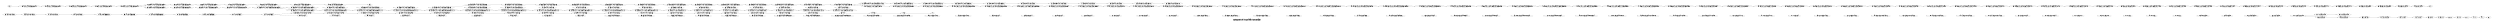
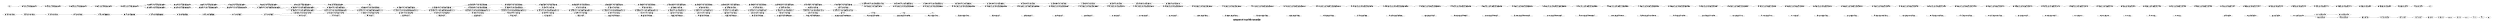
  digraph {
    label="Tree-decomposition of width 4 for register allocator (function _send_packet)"
    rankdir=LR
    n1 [label="0 | : "]
    n2 [label="1 | 115 : "]
    n3 [label="2 | 114 115 : "]
    n4 [label="3 | 45 114 : 0 13 14 37 38 "]
    n5 [label="234 | 114 : "]
    n6 [label="4 | 45 113 114 : 0 13 14 37 38 "]
    n7 [label="5 | 45 112 113 114 : 0 13 14 37 38 "]
    n8 [label="6 | 45 111 112 114 : 0 13 14 37 38 "]
    n9 [label="233 | 45 112 114 : 0 13 14 37 38 "]
    n10 [label="7 | 45 110 111 114 : 0 13 14 37 38 "]
    n11 [label="232 | 45 111 114 : 0 13 14 37 38 "]
    n12 [label="8 | 45 109 110 114 : 0 13 14 37 38 "]
    n13 [label="231 | 45 110 114 : 0 13 14 37 38 "]
    n14 [label="9 | 45 108 109 114 : 0 13 14 37 38 "]
    n15 [label="230 | 45 109 114 : 0 13 14 37 38 "]
    n16 [label="10 | 45 107 108 114 : 0 13 14 37 38 79 80 "]
    n17 [label="229 | 45 108 114 : 0 13 14 37 38 "]
    n18 [label="11 | 45 106 107 114 : 0 13 14 37 38 77 78 79 80 "]
    n19 [label="228 | 45 107 114 : 0 13 14 37 38 79 80 "]
    n20 [label="12 | 45 105 106 114 : 0 13 14 37 38 77 78 79 80 "]
    n21 [label="227 | 45 106 114 : 0 13 14 37 38 77 78 79 80 "]
    n22 [label="13 | 45 104 105 114 : 0 13 14 37 38 77 78 "]
    n23 [label="226 | 45 105 114 : 0 13 14 37 38 77 78 "]
    n24 [label="14 | 45 103 104 114 : 0 13 14 37 38 "]
    n25 [label="225 | 45 104 114 : 0 13 14 37 38 "]
    n26 [label="15 | 45 102 103 104 114 : 0 13 14 37 38 "]
    n27 [label="16 | 45 101 102 104 114 : 0 13 14 37 38 75 76 "]
    n28 [label="224 | 45 102 104 114 : 0 13 14 37 38 "]
    n29 [label="17 | 45 100 101 104 114 : 0 13 14 37 38 45 46 75 76 "]
    n30 [label="223 | 45 101 104 114 : 0 13 14 37 38 75 76 "]
    n31 [label="18 | 45 99 100 104 114 : 0 13 14 37 38 45 46 73 74 75 76 "]
    n32 [label="222 | 45 100 104 114 : 0 13 14 37 38 45 46 75 76 "]
    n33 [label="19 | 45 98 99 104 114 : 0 13 14 37 38 45 46 73 74 75 76 "]
    n34 [label="221 | 45 99 104 114 : 0 13 14 37 38 45 46 73 74 75 76 "]
    n35 [label="20 | 45 97 98 104 114 : 0 13 14 37 38 45 46 73 74 "]
    n36 [label="220 | 45 98 104 114 : 0 13 14 37 38 45 46 73 74 "]
    n37 [label="21 | 45 96 97 104 114 : 0 13 14 37 38 45 46 71 72 "]
    n38 [label="219 | 45 97 104 114 : 0 13 14 37 38 45 46 "]
    n39 [label="22 | 45 95 96 104 114 : 0 13 14 37 38 45 46 67 68 69 70 71 72 "]
    n40 [label="218 | 45 96 104 114 : 0 13 14 37 38 45 46 71 72 "]
    n41 [label="23 | 45 94 95 104 114 : 0 13 14 37 38 45 46 67 68 69 70 71 72 "]
    n42 [label="217 | 45 95 104 114 : 0 13 14 37 38 45 46 67 68 69 70 71 72 "]
    n43 [label="24 | 45 93 94 104 114 : 0 13 14 37 38 45 46 57 58 67 68 69 70 71 72 "]
    n44 [label="216 | 45 94 104 114 : 0 13 14 37 38 45 46 67 68 69 70 71 72 "]
    n45 [label="25 | 45 92 93 104 114 : 0 13 14 37 38 45 46 57 58 67 68 69 70 71 72 "]
    n46 [label="215 | 45 93 104 114 : 0 13 14 37 38 45 46 57 58 67 68 69 70 71 72 "]
    n47 [label="26 | 45 91 92 104 114 : 0 13 14 37 38 45 46 57 58 67 68 69 70 71 72 "]
    n48 [label="214 | 45 92 104 114 : 0 13 14 37 38 45 46 57 58 67 68 69 70 71 72 "]
    n49 [label="27 | 86 89 90 : 0 13 14 45 46 57 58 67 68 69 70 "]
    n50 [label="122 | 86 90 : 0 13 14 45 46 57 58 67 68 69 70 "]
    n51 [label="115 | 86 90 91 : 0 13 14 45 46 57 58 67 68 69 70 "]
    n52 [label="28 | 86 88 91 : 0 13 14 45 46 57 58 67 68 69 70 "]
    n53 [label="124 | 86 88 : 0 13 14 45 46 57 58 67 68 69 70 "]
    n54 [label="29 | 86 87 88 : 0 13 14 45 46 57 58 67 68 69 70 "]
    n55 [label="239 | 87 88 : 13 14 45 46 57 58 67 68 69 70 "]
    n56 [label="240 | 88 : 13 14 45 46 57 58 67 68 69 70 "]
    n57 [label="30 | 45 85 86 104 114 : 0 13 14 37 38 45 46 57 58 "]
    n58 [label="211 | 45 85 104 114 : 0 13 14 37 38 45 46 57 58 "]
    n59 [label="31 | 45 84 85 104 114 : 0 13 14 37 38 45 46 57 58 "]
    n60 [label="118 | 45 84 85 104 114 : 0 13 14 37 38 45 46 57 58 "]
    n61 [label="119 | 45 84 85 104 114 : 0 13 14 37 38 45 46 57 58 "]
    n62 [label="159 | 45 84 85 104 : 0 13 14 37 38 45 46 57 58 "]
    n63 [label="245 | 45 85 104 114 : 0 13 14 37 38 45 46 57 58 "]
    n64 [label="32 | 45 83 84 85 104 : 0 13 14 37 38 45 46 57 58 "]
    n65 [label="158 | 45 83 85 104 : 0 13 14 37 38 45 46 57 58 "]
    n66 [label="33 | 45 82 83 85 104 : 0 13 14 37 38 45 46 57 58 "]
    n67 [label="157 | 45 82 85 104 : 0 13 14 37 38 45 46 57 58 "]
    n68 [label="34 | 45 81 82 85 104 : 0 13 14 37 38 45 46 57 58 "]
    n69 [label="156 | 45 81 85 104 : 0 13 14 37 38 45 46 57 58 "]
    n70 [label="35 | 45 80 81 85 104 : 0 13 14 37 38 45 46 57 58 "]
    n71 [label="155 | 45 80 85 104 : 0 13 14 37 38 45 46 57 58 "]
    n72 [label="36 | 45 79 80 85 104 : 0 13 14 37 38 45 46 57 58 "]
    n73 [label="154 | 45 79 85 104 : 0 13 14 37 38 45 46 57 58 "]
    n74 [label="37 | 45 78 79 85 104 : 0 13 14 37 38 45 46 57 58 "]
    n75 [label="153 | 45 78 85 104 : 0 13 14 37 38 45 46 57 58 "]
    n76 [label="38 | 45 77 78 85 104 : 0 13 14 37 38 45 46 57 58 65 66 "]
    n77 [label="152 | 45 77 85 104 : 0 13 14 37 38 45 46 57 58 65 66 "]
    n78 [label="39 | 45 76 77 85 104 : 0 13 14 37 38 45 46 57 58 63 64 65 66 "]
    n79 [label="151 | 45 76 85 104 : 0 13 14 37 38 45 46 57 58 63 64 65 66 "]
    n80 [label="40 | 45 75 76 85 104 : 0 13 14 37 38 45 46 57 58 63 64 65 66 "]
    n81 [label="150 | 45 75 85 104 : 0 13 14 37 38 45 46 57 58 63 64 "]
    n82 [label="41 | 45 74 75 85 104 : 0 13 14 37 38 45 46 57 58 63 64 "]
    n83 [label="149 | 45 74 85 104 : 0 13 14 37 38 45 46 57 58 "]
    n84 [label="42 | 45 73 74 85 104 : 0 13 14 37 38 45 46 57 58 61 62 "]
    n85 [label="148 | 45 73 85 104 : 0 13 14 37 38 45 46 57 58 61 62 "]
    n86 [label="43 | 45 72 73 85 104 : 0 13 14 37 38 45 46 57 58 61 62 "]
    n87 [label="147 | 45 72 85 104 : 0 13 14 37 38 45 46 57 58 61 62 "]
    n88 [label="44 | 45 71 72 85 104 : 0 13 14 37 38 45 46 57 58 59 60 61 62 "]
    n89 [label="146 | 45 71 85 104 : 0 13 14 37 38 45 46 57 58 59 60 61 62 "]
    n90 [label="45 | 45 70 71 85 104 : 0 13 14 37 38 39 40 45 46 57 58 59 60 61 62 "]
    n91 [label="145 | 45 70 85 104 : 0 13 14 37 38 39 40 45 46 57 58 59 60 "]
    n92 [label="46 | 45 69 70 85 104 : 0 13 14 37 38 39 40 45 46 55 56 57 58 59 60 "]
    n93 [label="241 | 45 69 85 104 : 0 13 14 37 38 39 40 45 46 55 56 57 58 "]
    n94 [label="144 | 45 69 104 : 0 13 14 37 38 39 40 45 46 55 56 57 58 "]
    n95 [label="47 | 45 68 69 104 : 0 13 14 37 38 39 40 45 46 55 56 57 58 "]
    n96 [label="143 | 45 68 104 : 0 13 14 37 38 39 40 45 46 55 56 57 58 "]
    n97 [label="48 | 45 67 68 104 : 0 13 14 37 38 39 40 45 46 53 54 55 56 57 58 "]
    n98 [label="142 | 45 67 104 : 0 13 14 37 38 39 40 45 46 53 54 55 56 "]
    n99 [label="49 | 45 66 67 104 : 0 13 14 37 38 39 40 45 46 53 54 55 56 "]
    n100 [label="141 | 45 66 104 : 0 13 14 37 38 39 40 45 46 53 54 55 56 "]
    n101 [label="50 | 45 65 66 104 : 0 13 14 37 38 39 40 45 46 53 54 55 56 "]
    n102 [label="140 | 45 65 104 : 0 13 14 37 38 39 40 45 46 53 54 "]
    n103 [label="51 | 45 64 65 104 : 0 13 14 37 38 39 40 45 46 51 52 53 54 "]
    n104 [label="139 | 45 64 104 : 0 13 14 37 38 39 40 45 46 51 52 "]
    n105 [label="52 | 45 63 64 104 : 0 13 14 37 38 39 40 45 46 51 52 "]
    n106 [label="138 | 45 63 104 : 0 13 14 37 38 39 40 45 46 51 52 "]
    n107 [label="53 | 45 62 63 104 : 0 13 14 37 38 39 40 45 46 49 50 51 52 "]
    n108 [label="137 | 45 62 104 : 0 13 14 37 38 39 40 45 46 49 50 "]
    n109 [label="54 | 45 61 62 104 : 0 13 14 37 38 39 40 45 46 49 50 "]
    n110 [label="136 | 45 61 104 : 0 13 14 37 38 39 40 45 46 49 50 "]
    n111 [label="55 | 45 60 61 104 : 0 13 14 37 38 39 40 45 46 47 48 49 50 "]
    n112 [label="135 | 45 60 104 : 0 13 14 37 38 39 40 45 46 47 48 "]
    n113 [label="56 | 45 59 60 104 : 0 13 14 37 38 39 40 45 46 47 48 "]
    n114 [label="134 | 45 59 104 : 0 13 14 37 38 39 40 45 46 47 48 "]
    n115 [label="57 | 45 58 59 104 : 0 13 14 37 38 39 40 45 46 47 48 "]
    n116 [label="242 | 45 58 104 : 0 13 14 37 38 39 40 45 46 "]
    n117 [label="133 | 45 58 : 0 13 14 37 38 39 40 45 46 "]
    n118 [label="58 | 45 57 58 : 0 13 14 37 38 39 40 43 44 45 46 "]
    n119 [label="132 | 45 57 : 0 13 14 37 38 39 40 43 44 45 46 "]
    n120 [label="59 | 45 56 57 : 0 13 14 37 38 39 40 43 44 45 46 "]
    n121 [label="131 | 45 56 : 0 13 14 37 38 39 40 43 44 "]
    n122 [label="60 | 45 55 56 : 0 13 14 37 38 39 40 41 42 43 44 "]
    n123 [label="130 | 45 55 : 0 13 14 37 38 39 40 41 42 "]
    n124 [label="61 | 45 54 55 : 0 13 14 37 38 39 40 41 42 "]
    n125 [label="129 | 45 54 : 0 13 14 37 38 39 40 41 42 "]
    n126 [label="62 | 45 53 54 : 0 13 14 37 38 39 40 41 42 "]
    n127 [label="128 | 45 53 : 0 13 14 37 38 39 40 "]
    n128 [label="63 | 45 52 53 : 0 13 14 37 38 39 40 "]
    n129 [label="243 | 52 53 : 0 13 14 39 40 "]
    n130 [label="244 | 53 : 0 13 14 39 40 "]
    n131 [label="64 | 45 51 114 : 0 13 14 37 38 "]
    n132 [label="209 | 45 51 : 0 13 14 37 38 "]
    n133 [label="65 | 45 50 51 : 0 13 14 37 38 "]
    n134 [label="208 | 45 50 : 0 13 14 37 38 "]
    n135 [label="66 | 45 49 50 : 0 13 14 37 38 "]
    n136 [label="207 | 45 49 : 0 13 14 37 38 "]
    n137 [label="67 | 45 48 49 : 0 13 14 37 38 "]
    n138 [label="206 | 45 48 : 0 13 14 37 38 "]
    n139 [label="68 | 45 47 48 : 0 13 14 37 38 "]
    n140 [label="205 | 45 47 : 0 13 14 37 38 "]
    n141 [label="69 | 45 46 47 : 0 13 14 37 38 "]
    n142 [label="247 | 45 47 : 0 13 14 37 38 "]
    n143 [label="204 | 45 : 0 13 14 37 38 "]
    n144 [label="70 | 44 45 : 0 13 14 35 36 37 38 "]
    n145 [label="203 | 44 : 0 13 14 35 36 37 38 "]
    n146 [label="71 | 43 44 : 0 13 14 33 34 35 36 37 38 "]
    n147 [label="202 | 43 : 0 13 14 33 34 35 36 "]
    n148 [label="72 | 42 43 : 0 13 14 33 34 35 36 "]
    n149 [label="201 | 42 : 0 13 14 33 34 "]
    n150 [label="73 | 41 42 : 0 13 14 33 34 "]
    n151 [label="200 | 41 : 0 13 14 "]
    n152 [label="74 | 40 41 : 0 13 14 "]
    n153 [label="199 | 40 : 0 13 14 "]
    n154 [label="75 | 39 40 : 0 13 14 "]
    n155 [label="198 | 39 : 0 13 14 "]
    n156 [label="76 | 38 39 : 0 13 14 "]
    n157 [label="197 | 38 : 0 13 14 "]
    n158 [label="77 | 37 38 : 0 13 14 "]
    n159 [label="196 | 37 : 0 13 14 "]
    n160 [label="78 | 36 37 : 0 13 14 27 28 31 32 "]
    n161 [label="195 | 36 : 0 13 14 27 28 31 32 "]
    n162 [label="79 | 35 36 : 0 13 14 27 28 31 32 "]
    n163 [label="194 | 35 : 0 13 14 27 28 31 32 "]
    n164 [label="80 | 34 35 : 0 13 14 27 28 31 32 "]
    n165 [label="193 | 34 : 0 13 14 27 28 31 32 "]
    n166 [label="81 | 33 34 : 0 13 14 27 28 29 30 31 32 "]
    n167 [label="192 | 33 : 0 13 14 27 28 29 30 31 32 "]
    n168 [label="82 | 32 33 : 0 5 6 13 14 27 28 29 30 31 32 "]
    n169 [label="191 | 32 : 0 5 6 13 14 27 28 29 30 "]
    n170 [label="83 | 31 32 : 0 5 6 13 14 27 28 29 30 "]
    n171 [label="190 | 31 : 0 5 6 13 14 27 28 "]
    n172 [label="84 | 30 31 : 0 5 6 13 14 27 28 "]
    n173 [label="189 | 30 : 0 5 6 13 14 "]
    n174 [label="85 | 29 30 : 0 5 6 13 14 "]
    n175 [label="188 | 29 : 0 5 6 13 14 "]
    n176 [label="86 | 28 29 : 0 5 6 13 14 "]
    n177 [label="187 | 28 : 0 5 6 13 14 "]
    n178 [label="87 | 27 28 : 0 5 6 13 14 "]
    n179 [label="186 | 27 : 0 5 6 13 14 "]
    n180 [label="88 | 25 27 : 0 5 6 13 14 25 26 "]
    n181 [label="89 | 25 26 27 : 0 5 6 13 14 25 26 "]
    n182 [label="248 | 25 27 : 0 5 6 13 14 25 26 "]
    n183 [label="185 | 25 : 0 5 6 13 14 25 26 "]
    n184 [label="90 | 24 25 : 0 5 6 13 14 25 26 "]
    n185 [label="184 | 24 : 0 5 6 13 14 25 26 "]
    n186 [label="91 | 23 24 : 0 5 6 13 14 23 24 25 26 "]
    n187 [label="183 | 23 : 0 5 6 13 14 23 24 "]
    n188 [label="92 | 22 23 : 0 5 6 13 14 19 20 23 24 "]
    n189 [label="182 | 22 : 0 5 6 13 14 19 20 23 24 "]
    n190 [label="93 | 21 22 : 0 5 6 13 14 19 20 21 22 23 24 "]
    n191 [label="181 | 21 : 0 5 6 13 14 19 20 21 22 23 24 "]
    n192 [label="94 | 20 21 : 0 5 6 13 14 19 20 21 22 23 24 "]
    n193 [label="180 | 20 : 0 5 6 13 14 19 20 21 22 "]
    n194 [label="95 | 19 20 : 0 5 6 13 14 17 18 19 20 21 22 "]
    n195 [label="179 | 19 : 0 5 6 13 14 17 18 19 20 "]
    n196 [label="96 | 18 19 : 0 5 6 13 14 17 18 19 20 "]
    n197 [label="178 | 18 : 0 5 6 13 14 17 18 "]
    n198 [label="97 | 17 18 : 0 5 6 13 14 17 18 "]
    n199 [label="177 | 17 : 0 5 6 13 14 "]
    n200 [label="98 | 16 17 : 0 5 6 13 14 15 16 "]
    n201 [label="176 | 16 : 0 5 6 13 14 15 16 "]
    n202 [label="99 | 15 16 : 0 5 6 11 12 13 14 15 16 "]
    n203 [label="175 | 15 : 0 5 6 11 12 13 14 15 16 "]
    n204 [label="100 | 14 15 : 0 5 6 11 12 13 14 15 16 "]
    n205 [label="174 | 14 : 0 5 6 11 12 13 14 15 16 "]
    n206 [label="101 | 13 14 : 0 5 6 11 12 13 14 15 16 "]
    n207 [label="173 | 13 : 0 5 6 11 12 13 14 "]
    n208 [label="102 | 12 13 : 0 5 6 11 12 13 14 "]
    n209 [label="172 | 12 : 0 5 6 11 12 "]
    n210 [label="103 | 11 12 : 0 5 6 11 12 "]
    n211 [label="171 | 11 : 0 5 6 "]
    n212 [label="104 | 10 11 : 0 5 6 "]
    n213 [label="170 | 10 : 0 5 6 "]
-   n214 [label="105 | 9 10 : 0 5 6 9 10 "]
    n215 [label="169 | 9 : 0 5 6 9 10 "]
    n216 [label="106 | 8 9 : 0 3 4 5 6 9 10 "]
    n217 [label="168 | 8 : 0 3 4 5 6 9 10 "]
    n218 [label="107 | 7 8 : 0 3 4 5 6 7 8 9 10 "]
    n219 [label="167 | 7 : 0 3 4 5 6 7 8 9 10 "]
    n220 [label="166 | 6 : 0 3 4 5 6 7 8 "]
    n221 [label="108 | 6 7 : 0 3 4 5 6 7 8 9 10 "]
    n222 [label="109 | 5 6 : 0 3 4 5 6 7 8 "]
    n223 [label="165 | 5 : 0 3 4 5 6 "]
    n224 [label="110 | 4 5 : 0 1 2 3 4 5 6 "]
    n225 [label="164 | 4 : 0 1 2 3 4 "]
    n226 [label="111 | 3 4 : 0 1 2 3 4 "]
    n227 [label="163 | 3 : 0 1 2 "]
    n228 [label="112 | 2 3 : 0 1 2 "]
    n229 [label="162 | 2 : 0 "]
    n230 [label="113 | 1 2 : 0 "]
    n231 [label="161 | 1 : "]
    n232 [label="114 | 0 1 : "]
    n233 [label="249 | 1 : "]
    n234 [label="160 | : "]
    n235 [label="116 | 86 90 91 : 0 13 14 45 46 57 58 67 68 69 70 "]
    n236 [label="251 | 86 90 91 : 0 13 14 45 46 57 58 67 68 69 70 "]
    n237 [label="125 | 86 91 : 0 13 14 45 46 57 58 67 68 69 70 "]
    n238 [label="126 | 86 91 : 0 13 14 45 46 57 58 67 68 69 70 "]
    n239 [label="117 | 45 86 91 104 114 : 0 13 14 37 38 45 46 57 58 67 68 69 70 "]
    n240 [label="120 | 45 86 91 104 114 : 0 13 14 37 38 45 46 57 58 67 68 69 70 "]
    n241 [label="250 | 45 86 91 104 114 : 0 13 14 37 38 45 46 57 58 67 68 69 70 "]
    n242 [label="212 | 45 86 104 114 : 0 13 14 37 38 45 46 57 58 "]
    n243 [label="213 | 45 91 104 114 : 0 13 14 37 38 45 46 57 58 67 68 69 70 "]
    n244 [label="246 | 45 104 114 : 0 13 14 37 38 "]
    n245 [label="121 | : "]
    n246 [label="238 | 90 : 13 14 45 46 57 58 67 68 69 70 "]
    n247 [label="237 | 89 90 : 13 14 45 46 57 58 67 68 69 70 "]
    n248 [label="123 | : "]
    n249 [label="236 | 86 91 114 : 0 13 14 45 46 57 58 67 68 69 70 "]
    n250 [label="235 | 86 91 104 114 : 0 13 14 45 46 57 58 67 68 69 70 "]
    n251 [label="127 | : "]
    n252 [label="210 | 45 114 : 0 13 14 37 38 "]
    n2 -> n1
    n3 -> n2
    n4 -> n5
    n5 -> n3
    n6 -> n4
    n7 -> n6
    n8 -> n9
    n9 -> n7
    n10 -> n11
    n11 -> n8
    n12 -> n13
    n13 -> n10
    n14 -> n15
    n15 -> n12
    n16 -> n17
    n17 -> n14
    n18 -> n19
    n19 -> n16
    n20 -> n21
    n21 -> n18
    n22 -> n23
    n24 -> n25
    n25 -> n22
    n26 -> n24
    n27 -> n28
    n28 -> n26
    n29 -> n30
    n30 -> n27
    n31 -> n32
    n32 -> n29
    n33 -> n34
    n35 -> n36
    n36 -> n33
    n37 -> n38
    n38 -> n35
    n39 -> n40
    n40 -> n37
    n41 -> n42
    n42 -> n39
    n43 -> n44
    n44 -> n41
    n45 -> n46
    n46 -> n43
    n47 -> n48
    n48 -> n45
    n49 -> n50
    n50 -> n51
    n51 -> n235
    n51 -> n236
    n52 -> n53
    n53 -> n54
    n54 -> n55
    n55 -> n56
    n56 -> n248
    n57 -> n58
    n58 -> n59
    n59 -> n60
    n59 -> n61
    n60 -> n62
    n61 -> n63
    n62 -> n64
    n63 -> n244
    n64 -> n65
    n65 -> n66
    n66 -> n67
    n67 -> n68
    n68 -> n69
    n69 -> n70
    n70 -> n71
    n71 -> n72
    n72 -> n73
    n73 -> n74
    n74 -> n31
    n74 -> n75
    n75 -> n76
    n76 -> n77
    n77 -> n78
    n78 -> n79
    n79 -> n80
    n80 -> n81
    n81 -> n82
    n82 -> n83
    n83 -> n84
    n84 -> n85
    n85 -> n86
    n86 -> n87
    n87 -> n88
    n88 -> n89
    n89 -> n90
    n90 -> n91
    n91 -> n92
    n92 -> n93
    n93 -> n94
    n94 -> n95
    n95 -> n96
    n96 -> n97
    n97 -> n98
    n98 -> n99
    n99 -> n100
    n100 -> n101
    n101 -> n102
    n102 -> n103
    n103 -> n104
    n104 -> n105
    n105 -> n106
    n106 -> n107
    n107 -> n108
    n108 -> n109
    n109 -> n110
    n110 -> n111
    n111 -> n112
    n112 -> n113
    n113 -> n114
    n114 -> n115
    n115 -> n116
    n116 -> n117
    n117 -> n118
    n118 -> n119
    n119 -> n120
    n120 -> n121
    n121 -> n122
    n122 -> n123
    n123 -> n124
    n124 -> n125
    n125 -> n126
    n126 -> n127
    n127 -> n128
    n128 -> n129
    n129 -> n130
    n130 -> n251
    n131 -> n132
    n132 -> n133
    n133 -> n134
    n134 -> n135
    n135 -> n136
    n136 -> n137
    n137 -> n138
    n138 -> n139
    n140 -> n141
    n141 -> n142
    n142 -> n143
    n143 -> n144
    n144 -> n145
    n145 -> n146
    n146 -> n147
    n147 -> n148
    n148 -> n149
    n149 -> n150
    n150 -> n20
    n150 -> n151
    n151 -> n152
    n152 -> n153
    n153 -> n154
    n154 -> n155
    n155 -> n156
    n156 -> n157
    n157 -> n158
    n158 -> n159
    n159 -> n160
    n160 -> n161
    n161 -> n162
    n162 -> n163
    n163 -> n164
    n164 -> n165
    n165 -> n166
    n166 -> n167
    n167 -> n168
    n168 -> n169
    n169 -> n170
    n170 -> n171
    n171 -> n172
    n172 -> n173
    n173 -> n174
    n174 -> n175
    n175 -> n176
    n176 -> n177
    n177 -> n178
    n178 -> n179
    n179 -> n180
    n180 -> n181
    n181 -> n182
    n182 -> n183
    n183 -> n184
    n184 -> n185
    n185 -> n186
    n186 -> n187
    n187 -> n188
    n188 -> n189
    n189 -> n190
    n190 -> n191
    n191 -> n192
    n192 -> n193
    n193 -> n194
    n194 -> n195
    n195 -> n196
    n196 -> n197
    n197 -> n198
    n198 -> n199
    n199 -> n200
    n200 -> n201
    n201 -> n202
    n202 -> n203
    n203 -> n204
    n204 -> n205
    n205 -> n206
    n206 -> n207
    n207 -> n208
    n208 -> n209
    n209 -> n210
    n210 -> n211
    n211 -> n212
    n212 -> n213
-   n213 -> n214
-   n214 -> n215
    n215 -> n216
    n216 -> n217
    n217 -> n218
    n218 -> n219
    n218 -> n220
    n219 -> n221
    n220 -> n222
    n222 -> n223
    n223 -> n224
    n224 -> n225
    n225 -> n226
    n226 -> n227
    n227 -> n228
    n228 -> n229
    n229 -> n230
    n230 -> n231
    n231 -> n232
    n232 -> n233
    n233 -> n234
    n235 -> n237
    n236 -> n238
    n237 -> n52
    n238 -> n249
    n239 -> n240
    n239 -> n241
    n240 -> n242
    n241 -> n243
    n242 -> n57
    n243 -> n47
    n244 -> n252
    n245 -> n246
    n246 -> n247
    n247 -> n49
    n249 -> n250
    n250 -> n239
    n252 -> n131
  }
